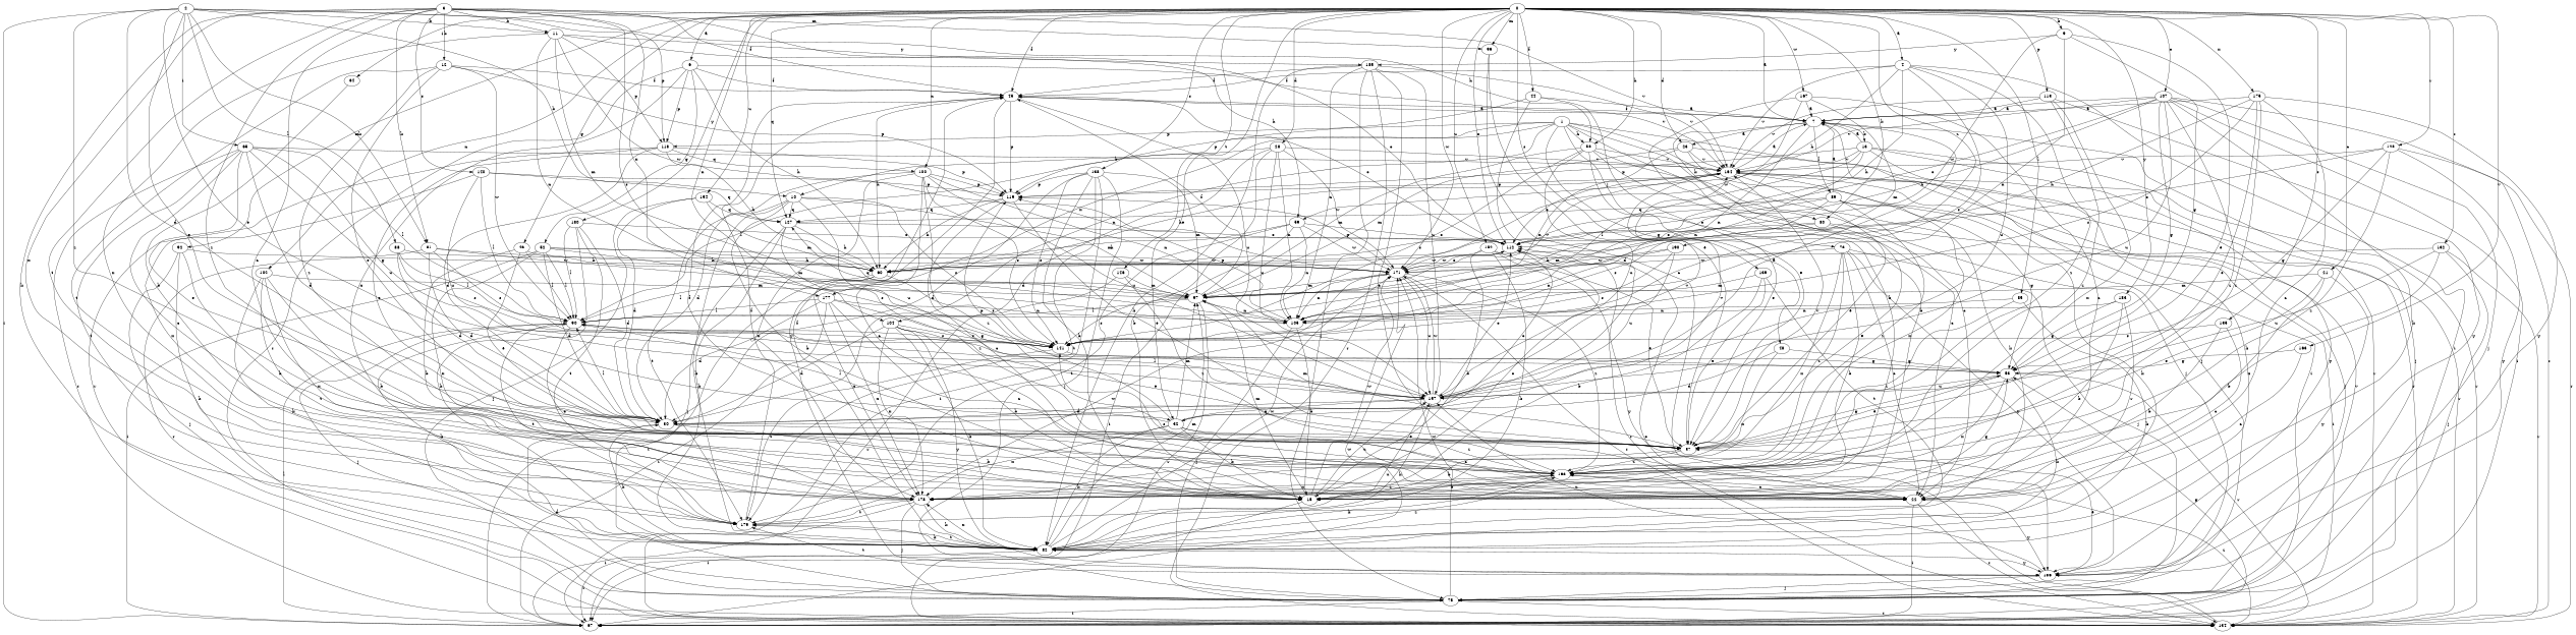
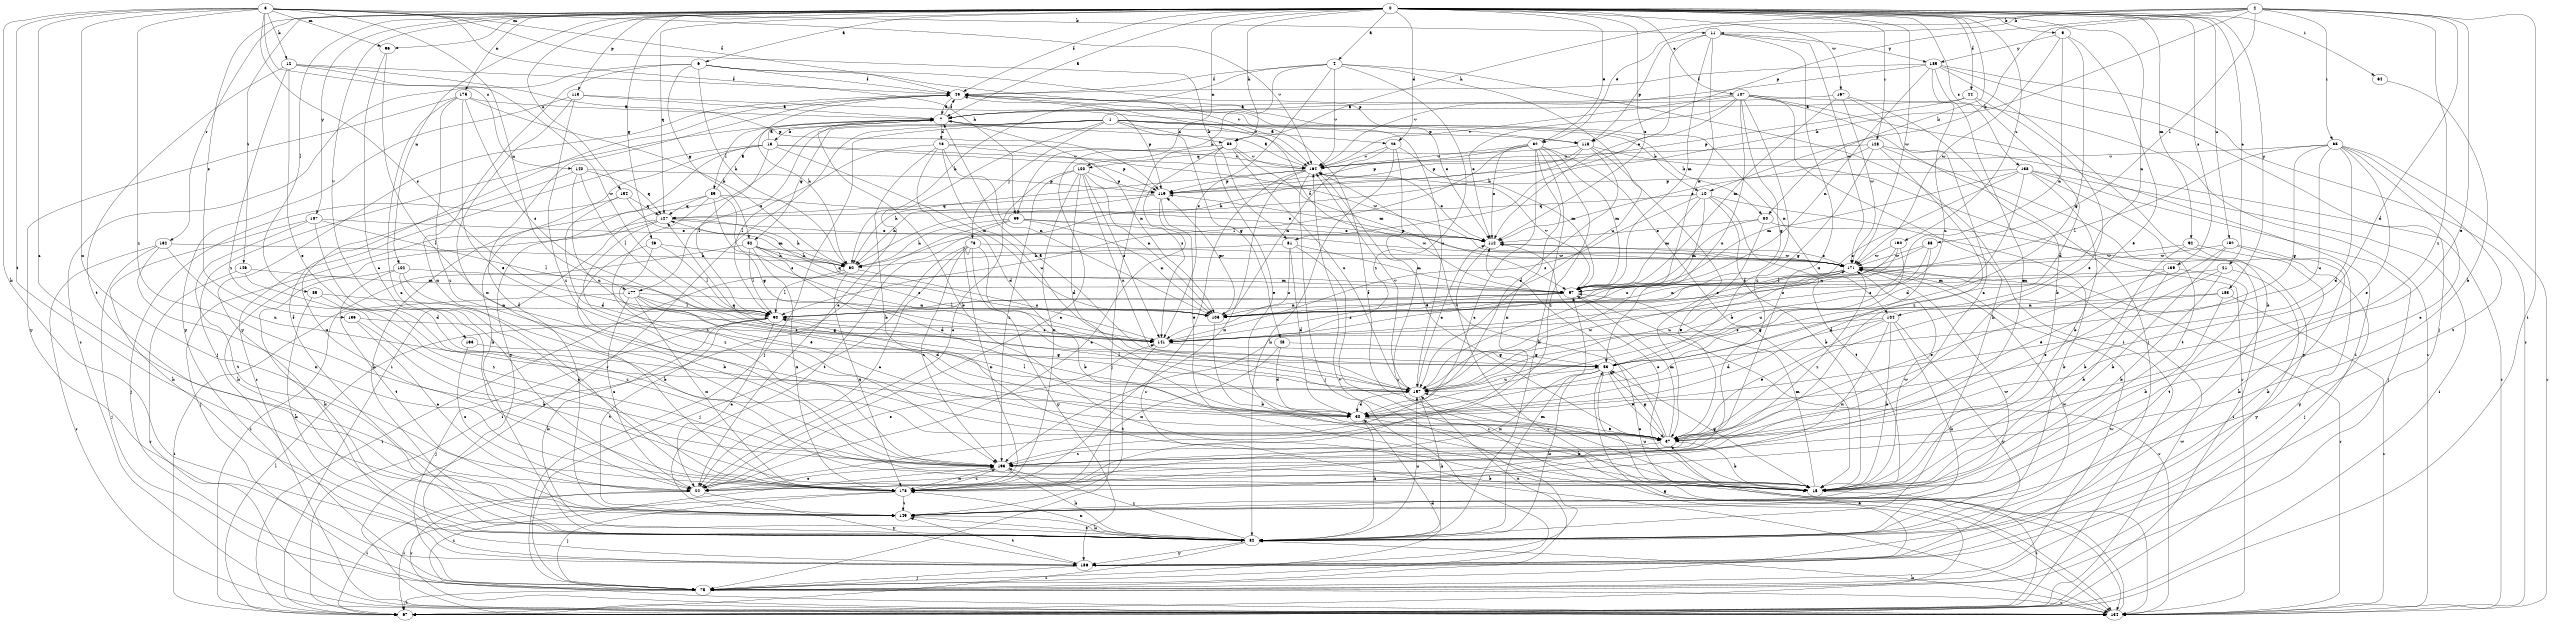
  strict digraph {
    0
    4
    6
    7
    9
    21
    23
    28
    32
    44
    45
    46
    58
    64
    80
    85
    92
    96
    100
    102
    104
    107
    112
    113
    127
    128
    132
    135
    138
    139
    146
    152
    154
    163
    167
    171
    175
-   180
+   180 [label=187]
    183
    190
    67
    193
    59
    141
    164
    60
    157
    52
    118
    134
    178
    75
    13
    15
    89
    105
    37
    53
    185
    97
    186
    82
    30
    90
    22
    119
-   149 [label=179]
+   149
    1
    10
    48
    73
    177
    2
    11
    65
    81
    88
    3
    12
    140
    0 -> 4 [label=a]
    0 -> 6 [label=a]
    0 -> 7 [label=a]
    0 -> 9 [label=b]
    0 -> 21 [label=c]
    0 -> 23 [label=d]
-   0 -> 28 [label=d]
+   7 -> 28 [label=d]
    0 -> 32 [label=e]
    0 -> 44 [label=f]
    0 -> 45 [label=f]
    0 -> 46 [label=g]
    0 -> 58 [label=h]
    0 -> 64 [label=i]
    0 -> 80 [label=k]
    0 -> 85 [label=l]
    0 -> 92 [label=m]
    0 -> 96 [label=m]
    0 -> 100 [label=n]
    0 -> 102 [label=n]
    0 -> 104 [label=n]
    0 -> 107 [label=o]
    0 -> 112 [label=o]
    0 -> 113 [label=p]
    0 -> 127 [label=q]
    0 -> 128 [label=r]
    0 -> 132 [label=r]
    0 -> 135 [label=s]
    0 -> 138 [label=s]
    0 -> 139 [label=s]
    0 -> 146 [label=t]
    0 -> 152 [label=u]
    0 -> 154 [label=u]
    0 -> 163 [label=v]
    0 -> 167 [label=w]
    0 -> 171 [label=w]
    0 -> 175 [label=x]
    0 -> 180 [label=y]
    0 -> 183 [label=y]
    0 -> 190 [label=z]
    4 -> 45 [label=f]
    4 -> 67 [label=i]
    4 -> 193 [label=z]
    4 -> 59 [label=h]
    4 -> 141 [label=s]
    4 -> 164 [label=v]
    4 -> 60 [label=h]
    4 -> 157 [label=u]
    6 -> 45 [label=f]
    6 -> 164 [label=v]
    6 -> 60 [label=h]
    6 -> 52 [label=g]
    6 -> 118 [label=p]
    6 -> 134 [label=r]
    6 -> 178 [label=x]
    7 -> 23 [label=a]
    7 -> 45 [label=f]
    7 -> 67 [label=i]
    7 -> 75 [label=j]
    7 -> 13 [label=b]
    7 -> 15 [label=b]
    7 -> 89 [label=l]
    7 -> 105 [label=n]
    9 -> 171 [label=w]
    9 -> 105 [label=n]
    9 -> 37 [label=e]
    9 -> 53 [label=g]
    9 -> 185 [label=y]
    21 -> 15 [label=b]
    21 -> 37 [label=e]
    21 -> 97 [label=m]
    21 -> 186 [label=y]
    23 -> 164 [label=v]
    23 -> 134 [label=r]
    23 -> 105 [label=n]
    23 -> 97 [label=m]
    23 -> 82 [label=k]
    28 -> 171 [label=w]
    28 -> 164 [label=v]
    28 -> 157 [label=u]
    28 -> 15 [label=b]
    28 -> 105 [label=n]
    28 -> 30 [label=d]
    28 -> 90 [label=l]
    32 -> 112 [label=o]
    32 -> 193 [label=z]
    32 -> 164 [label=v]
    32 -> 178 [label=x]
    32 -> 15 [label=b]
    32 -> 97 [label=m]
    32 -> 82 [label=k]
    32 -> 90 [label=l]
    32 -> 22 [label=c]
    32 -> 119 [label=p]
    44 -> 7 [label=a]
    44 -> 37 [label=e]
    44 -> 30 [label=d]
    44 -> 119 [label=p]
    45 -> 7 [label=a]
    45 -> 112 [label=o]
    45 -> 60 [label=h]
    45 -> 157 [label=u]
    45 -> 186 [label=y]
    45 -> 119 [label=p]
    46 -> 60 [label=h]
    46 -> 15 [label=b]
    46 -> 37 [label=e]
    46 -> 90 [label=l]
    58 -> 141 [label=s]
    58 -> 164 [label=v]
    58 -> 157 [label=u]
    58 -> 75 [label=j]
    58 -> 37 [label=e]
    58 -> 97 [label=m]
    58 -> 22 [label=c]
    64 -> 15 [label=b]
    80 -> 112 [label=o]
    80 -> 67 [label=i]
    80 -> 37 [label=e]
    80 -> 97 [label=m]
    85 -> 193 [label=z]
    85 -> 105 [label=n]
    85 -> 82 [label=k]
    92 -> 171 [label=w]
    92 -> 75 [label=j]
    92 -> 15 [label=b]
    92 -> 82 [label=k]
-   96 -> 37 [label=e]
+   96 -> 37 [label=l]
    96 -> 22 [label=c]
    100 -> 193 [label=z]
    100 -> 141 [label=s]
    100 -> 157 [label=u]
    100 -> 178 [label=x]
    100 -> 105 [label=n]
    100 -> 30 [label=d]
    100 -> 22 [label=c]
    100 -> 119 [label=p]
    102 -> 178 [label=x]
    102 -> 15 [label=b]
    102 -> 97 [label=m]
    102 -> 82 [label=k]
    102 -> 149 [label=t]
    104 -> 141 [label=s]
    104 -> 178 [label=x]
    104 -> 15 [label=b]
    104 -> 37 [label=e]
    104 -> 186 [label=y]
    104 -> 82 [label=k]
    104 -> 30 [label=d]
    107 -> 7 [label=a]
    107 -> 112 [label=o]
    107 -> 67 [label=i]
    107 -> 193 [label=z]
    107 -> 164 [label=v]
    107 -> 60 [label=h]
    107 -> 157 [label=u]
    107 -> 134 [label=r]
    107 -> 75 [label=j]
    107 -> 53 [label=g]
    107 -> 82 [label=k]
    112 -> 171 [label=w]
    112 -> 134 [label=r]
    113 -> 7 [label=a]
    113 -> 193 [label=z]
    113 -> 164 [label=v]
    113 -> 178 [label=x]
    113 -> 186 [label=y]
    127 -> 112 [label=o]
    127 -> 193 [label=z]
    127 -> 60 [label=h]
    127 -> 75 [label=j]
    127 -> 82 [label=k]
    128 -> 112 [label=o]
    128 -> 193 [label=z]
    128 -> 164 [label=v]
    128 -> 134 [label=r]
    128 -> 53 [label=g]
    128 -> 186 [label=y]
    132 -> 60 [label=h]
    132 -> 157 [label=u]
    132 -> 134 [label=r]
    132 -> 178 [label=x]
    132 -> 75 [label=j]
    135 -> 141 [label=s]
    135 -> 15 [label=b]
    135 -> 22 [label=c]
    138 -> 67 [label=i]
    138 -> 141 [label=s]
    138 -> 75 [label=j]
    138 -> 15 [label=b]
    138 -> 97 [label=m]
    138 -> 30 [label=d]
    138 -> 119 [label=p]
    138 -> 149 [label=t]
    139 -> 15 [label=b]
    139 -> 37 [label=e]
    139 -> 97 [label=m]
    139 -> 149 [label=t]
    146 -> 193 [label=z]
    146 -> 134 [label=r]
    146 -> 97 [label=m]
    152 -> 171 [label=w]
    152 -> 15 [label=b]
    152 -> 37 [label=e]
    152 -> 186 [label=y]
    152 -> 82 [label=k]
    154 -> 127 [label=q]
    154 -> 75 [label=j]
    154 -> 97 [label=m]
    154 -> 30 [label=d]
    163 -> 53 [label=g]
    163 -> 22 [label=c]
    167 -> 7 [label=a]
    167 -> 171 [label=w]
    167 -> 15 [label=b]
    167 -> 97 [label=m]
    167 -> 22 [label=c]
    171 -> 112 [label=o]
    171 -> 193 [label=z]
    171 -> 157 [label=u]
    171 -> 134 [label=r]
    171 -> 105 [label=n]
-   171 -> 97 [label=m]
+   171 -> 97 [label=f]
    171 -> 119 [label=p]
    175 -> 7 [label=a]
    175 -> 193 [label=z]
    175 -> 141 [label=s]
    175 -> 60 [label=h]
    175 -> 37 [label=e]
    175 -> 186 [label=y]
    175 -> 22 [label=c]
    180 -> 112 [label=o]
    180 -> 82 [label=k]
    180 -> 30 [label=d]
    180 -> 90 [label=l]
    180 -> 149 [label=t]
-   183 -> 22 [label=r]
+   183 -> 134 [label=r]
    183 -> 15 [label=b]
    183 -> 105 [label=n]
    183 -> 53 [label=g]
    190 -> 171 [label=w]
    190 -> 141 [label=s]
    190 -> 157 [label=u]
    190 -> 105 [label=n]
    67 -> 171 [label=w]
    67 -> 53 [label=g]
    67 -> 90 [label=l]
    193 -> 178 [label=x]
    193 -> 15 [label=b]
    193 -> 82 [label=k]
    193 -> 22 [label=c]
    59 -> 112 [label=o]
    59 -> 171 [label=w]
    59 -> 67 [label=i]
    59 -> 60 [label=h]
    59 -> 105 [label=n]
    59 -> 149 [label=t]
    141 -> 53 [label=g]
    141 -> 149 [label=t]
    164 -> 7 [label=a]
    164 -> 112 [label=o]
    164 -> 60 [label=h]
    164 -> 134 [label=r]
    164 -> 178 [label=x]
    164 -> 75 [label=j]
    164 -> 37 [label=e]
    164 -> 119 [label=p]
    60 -> 67 [label=i]
    60 -> 141 [label=s]
    60 -> 178 [label=x]
    60 -> 90 [label=l]
    157 -> 7 [label=a]
    157 -> 112 [label=o]
-   157 -> 32 [label=q]
+   157 -> 127 [label=q]
    157 -> 171 [label=w]
    157 -> 164 [label=v]
    157 -> 82 [label=k]
    157 -> 30 [label=d]
    157 -> 90 [label=l]
    52 -> 171 [label=w]
    52 -> 67 [label=i]
    52 -> 141 [label=s]
    52 -> 60 [label=h]
    52 -> 178 [label=x]
    52 -> 30 [label=d]
    52 -> 90 [label=l]
    118 -> 100 [label=q]
    118 -> 60 [label=h]
    118 -> 134 [label=r]
    118 -> 37 [label=e]
    118 -> 30 [label=d]
    118 -> 119 [label=p]
    134 -> 112 [label=o]
    134 -> 193 [label=z]
    178 -> 67 [label=i]
    178 -> 193 [label=z]
    178 -> 75 [label=j]
-   178 -> 82 [label=k]
+   134 -> 82 [label=k]
    178 -> 149 [label=t]
    75 -> 171 [label=w]
    75 -> 67 [label=i]
    75 -> 164 [label=v]
    75 -> 134 [label=r]
    75 -> 30 [label=d]
    13 -> 7 [label=a]
    13 -> 164 [label=v]
    13 -> 134 [label=r]
    13 -> 105 [label=n]
    13 -> 186 [label=y]
    13 -> 82 [label=k]
    13 -> 90 [label=l]
    13 -> 119 [label=p]
    15 -> 45 [label=f]
    15 -> 112 [label=o]
    15 -> 171 [label=w]
    15 -> 67 [label=i]
    15 -> 157 [label=u]
    15 -> 53 [label=g]
    15 -> 97 [label=m]
    89 -> 7 [label=a]
    89 -> 112 [label=o]
    89 -> 127 [label=q]
    89 -> 193 [label=z]
    89 -> 141 [label=s]
    89 -> 53 [label=g]
    89 -> 82 [label=k]
    105 -> 127 [label=q]
-   105 -> 75 [label=j]
    105 -> 15 [label=b]
    105 -> 119 [label=p]
    37 -> 193 [label=z]
    37 -> 164 [label=v]
    37 -> 15 [label=b]
    37 -> 53 [label=g]
    37 -> 97 [label=m]
    53 -> 157 [label=u]
    53 -> 134 [label=r]
    53 -> 178 [label=x]
    53 -> 37 [label=e]
    53 -> 82 [label=k]
    185 -> 45 [label=f]
    185 -> 164 [label=v]
    185 -> 157 [label=u]
    185 -> 134 [label=r]
    185 -> 75 [label=j]
    185 -> 105 [label=n]
    185 -> 82 [label=k]
    185 -> 22 [label=c]
    97 -> 45 [label=f]
    97 -> 141 [label=s]
    97 -> 164 [label=v]
    97 -> 134 [label=r]
    97 -> 105 [label=n]
    97 -> 90 [label=l]
    186 -> 157 [label=u]
    186 -> 75 [label=j]
    186 -> 37 [label=e]
    186 -> 149 [label=t]
    82 -> 45 [label=f]
    82 -> 171 [label=w]
    82 -> 67 [label=i]
    82 -> 193 [label=z]
    82 -> 157 [label=u]
    82 -> 178 [label=x]
    82 -> 97 [label=m]
    82 -> 186 [label=y]
    82 -> 149 [label=t]
    30 -> 15 [label=b]
    30 -> 37 [label=e]
    30 -> 82 [label=k]
    30 -> 90 [label=l]
    90 -> 141 [label=s]
    90 -> 75 [label=j]
    90 -> 82 [label=k]
    90 -> 22 [label=c]
    90 -> 149 [label=t]
    22 -> 67 [label=i]
    22 -> 141 [label=s]
    22 -> 134 [label=r]
    22 -> 186 [label=y]
    119 -> 127 [label=q]
    119 -> 60 [label=h]
    119 -> 37 [label=e]
    119 -> 22 [label=c]
    149 -> 45 [label=f]
    149 -> 171 [label=w]
    149 -> 82 [label=k]
    1 -> 58 [label=h]
    1 -> 80 [label=k]
    1 -> 104 [label=n]
+   1 -> 52 [label=g]
    1 -> 118 [label=p]
    1 -> 134 [label=r]
    1 -> 75 [label=j]
    1 -> 22 [label=c]
    1 -> 10 [label=b]
    1 -> 48 [label=g]
    1 -> 73 [label=j]
    1 -> 177 [label=x]
    10 -> 127 [label=q]
    10 -> 141 [label=s]
    10 -> 157 [label=u]
    10 -> 15 [label=b]
    10 -> 97 [label=m]
    10 -> 82 [label=k]
    10 -> 149 [label=t]
    48 -> 178 [label=x]
    48 -> 53 [label=g]
    48 -> 30 [label=d]
    73 -> 171 [label=w]
    73 -> 193 [label=z]
    73 -> 178 [label=x]
    73 -> 75 [label=j]
    73 -> 15 [label=b]
    73 -> 186 [label=y]
    73 -> 22 [label=c]
    177 -> 67 [label=i]
    177 -> 178 [label=x]
    177 -> 105 [label=n]
    177 -> 53 [label=g]
    177 -> 30 [label=d]
    177 -> 90 [label=l]
    177 -> 22 [label=c]
    2 -> 32 [label=e]
    2 -> 58 [label=h]
    2 -> 67 [label=i]
    2 -> 193 [label=z]
    2 -> 118 [label=p]
    2 -> 37 [label=e]
    2 -> 30 [label=d]
    2 -> 10 [label=b]
    2 -> 11 [label=b]
    2 -> 65 [label=i]
    2 -> 81 [label=k]
    2 -> 88 [label=l]
    11 -> 112 [label=o]
    11 -> 171 [label=w]
    11 -> 118 [label=p]
    11 -> 178 [label=x]
    11 -> 105 [label=n]
    11 -> 185 [label=y]
    11 -> 97 [label=m]
    65 -> 164 [label=v]
    65 -> 157 [label=u]
    65 -> 134 [label=r]
    65 -> 37 [label=e]
    65 -> 53 [label=g]
    65 -> 30 [label=d]
    65 -> 90 [label=l]
    65 -> 22 [label=c]
    65 -> 149 [label=t]
    81 -> 141 [label=s]
    81 -> 60 [label=h]
    81 -> 134 [label=r]
    81 -> 97 [label=m]
    81 -> 30 [label=d]
    88 -> 171 [label=w]
    88 -> 141 [label=s]
    88 -> 30 [label=d]
    88 -> 90 [label=l]
    3 -> 45 [label=f]
    3 -> 96 [label=m]
    3 -> 193 [label=z]
    3 -> 59 [label=h]
    3 -> 141 [label=s]
    3 -> 164 [label=v]
    3 -> 178 [label=x]
    3 -> 82 [label=k]
    3 -> 22 [label=c]
    3 -> 149 [label=t]
    3 -> 177 [label=x]
    3 -> 11 [label=b]
    3 -> 81 [label=k]
    3 -> 12 [label=b]
    3 -> 140 [label=s]
    12 -> 45 [label=f]
    12 -> 193 [label=z]
    12 -> 37 [label=e]
    12 -> 90 [label=w]
    12 -> 119 [label=p]
    12 -> 149 [label=t]
    140 -> 127 [label=q]
    140 -> 157 [label=u]
    140 -> 178 [label=x]
    140 -> 90 [label=l]
    140 -> 119 [label=p]
  }
